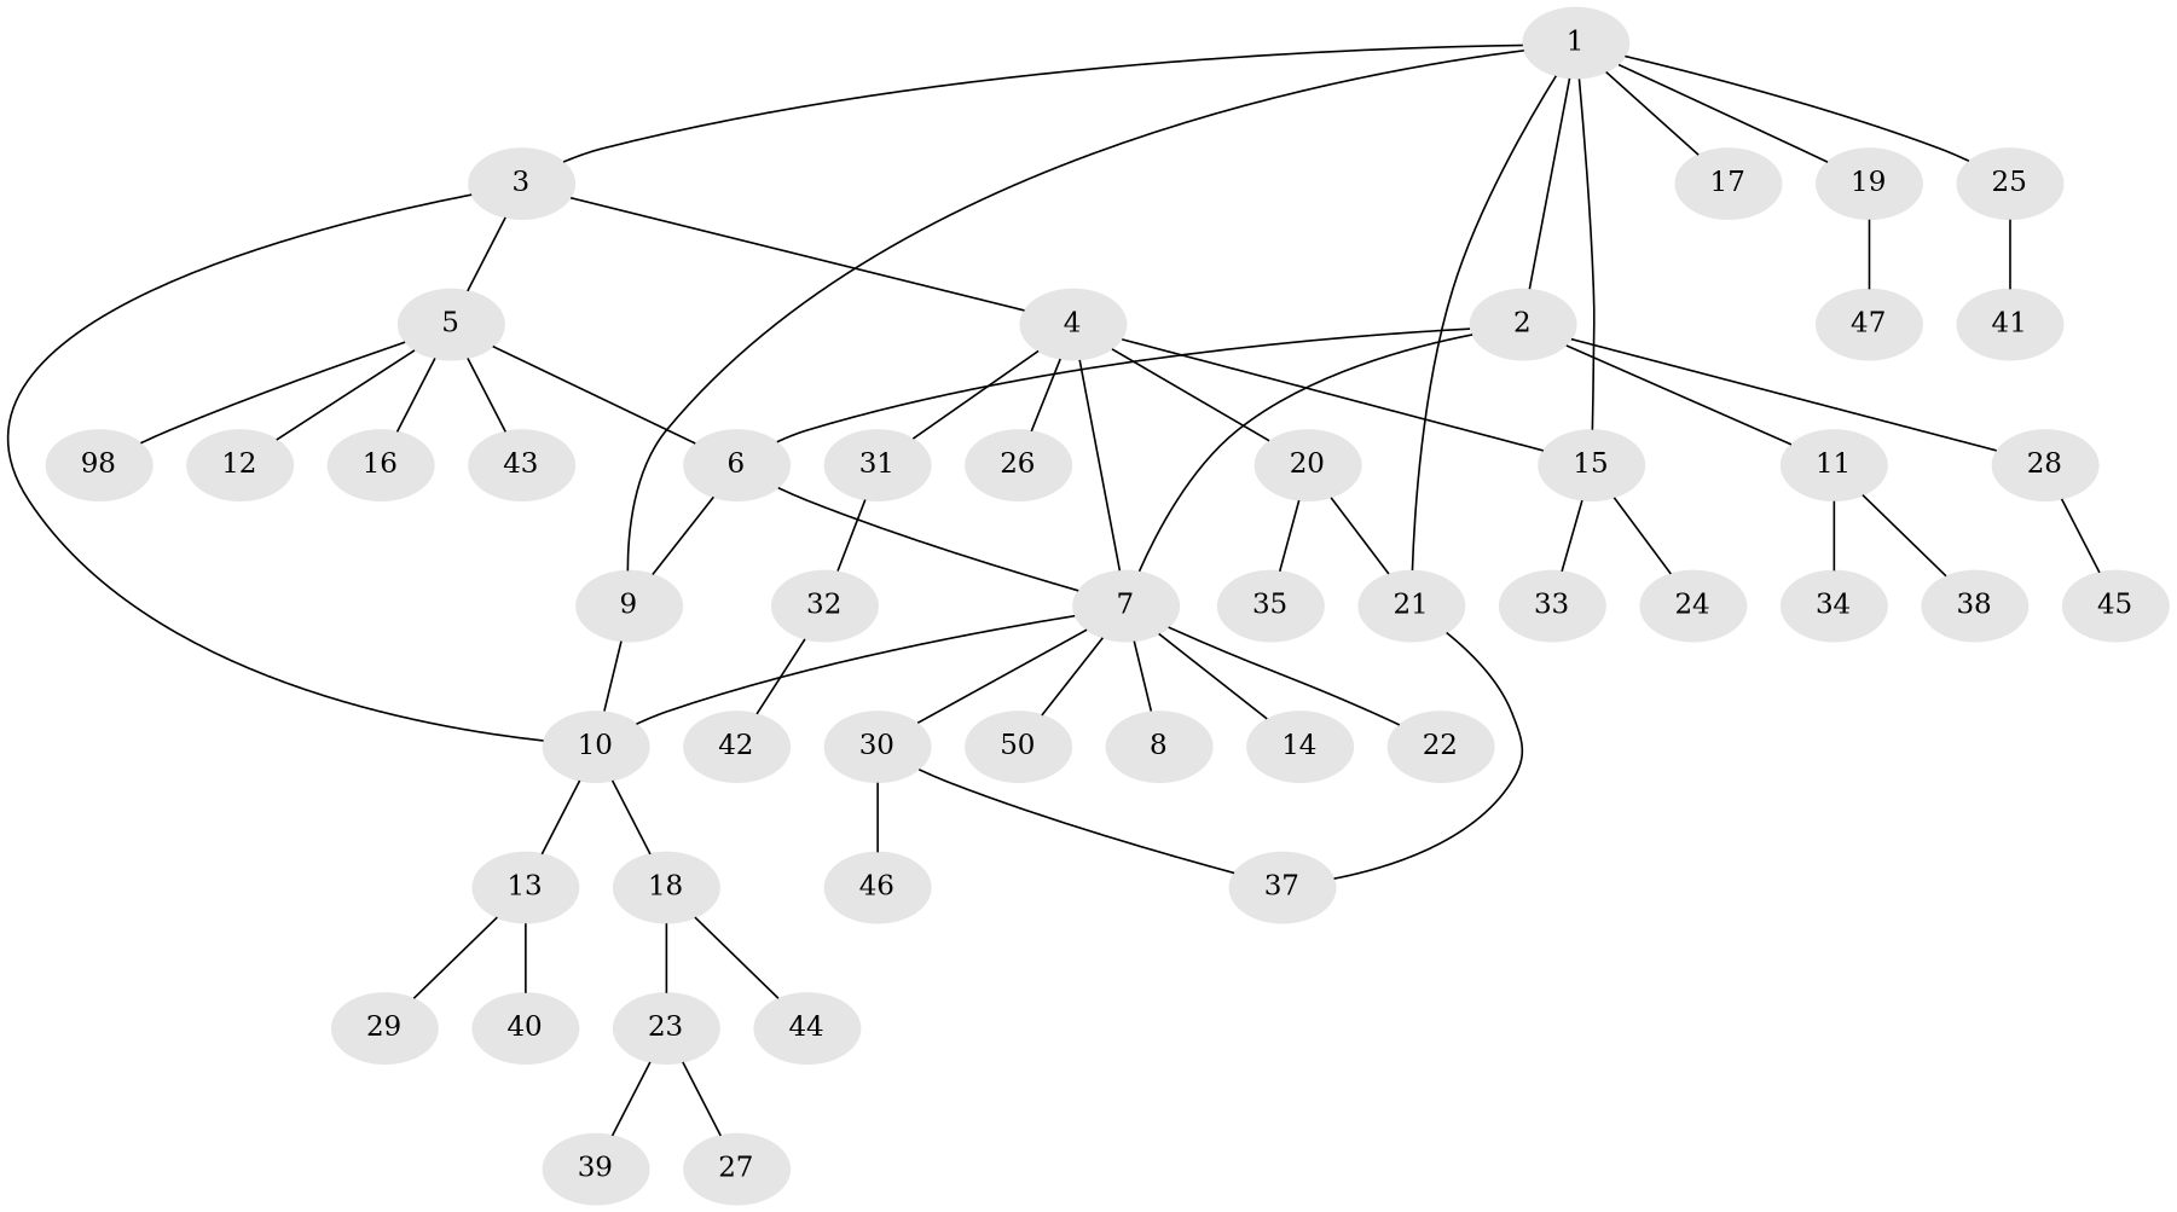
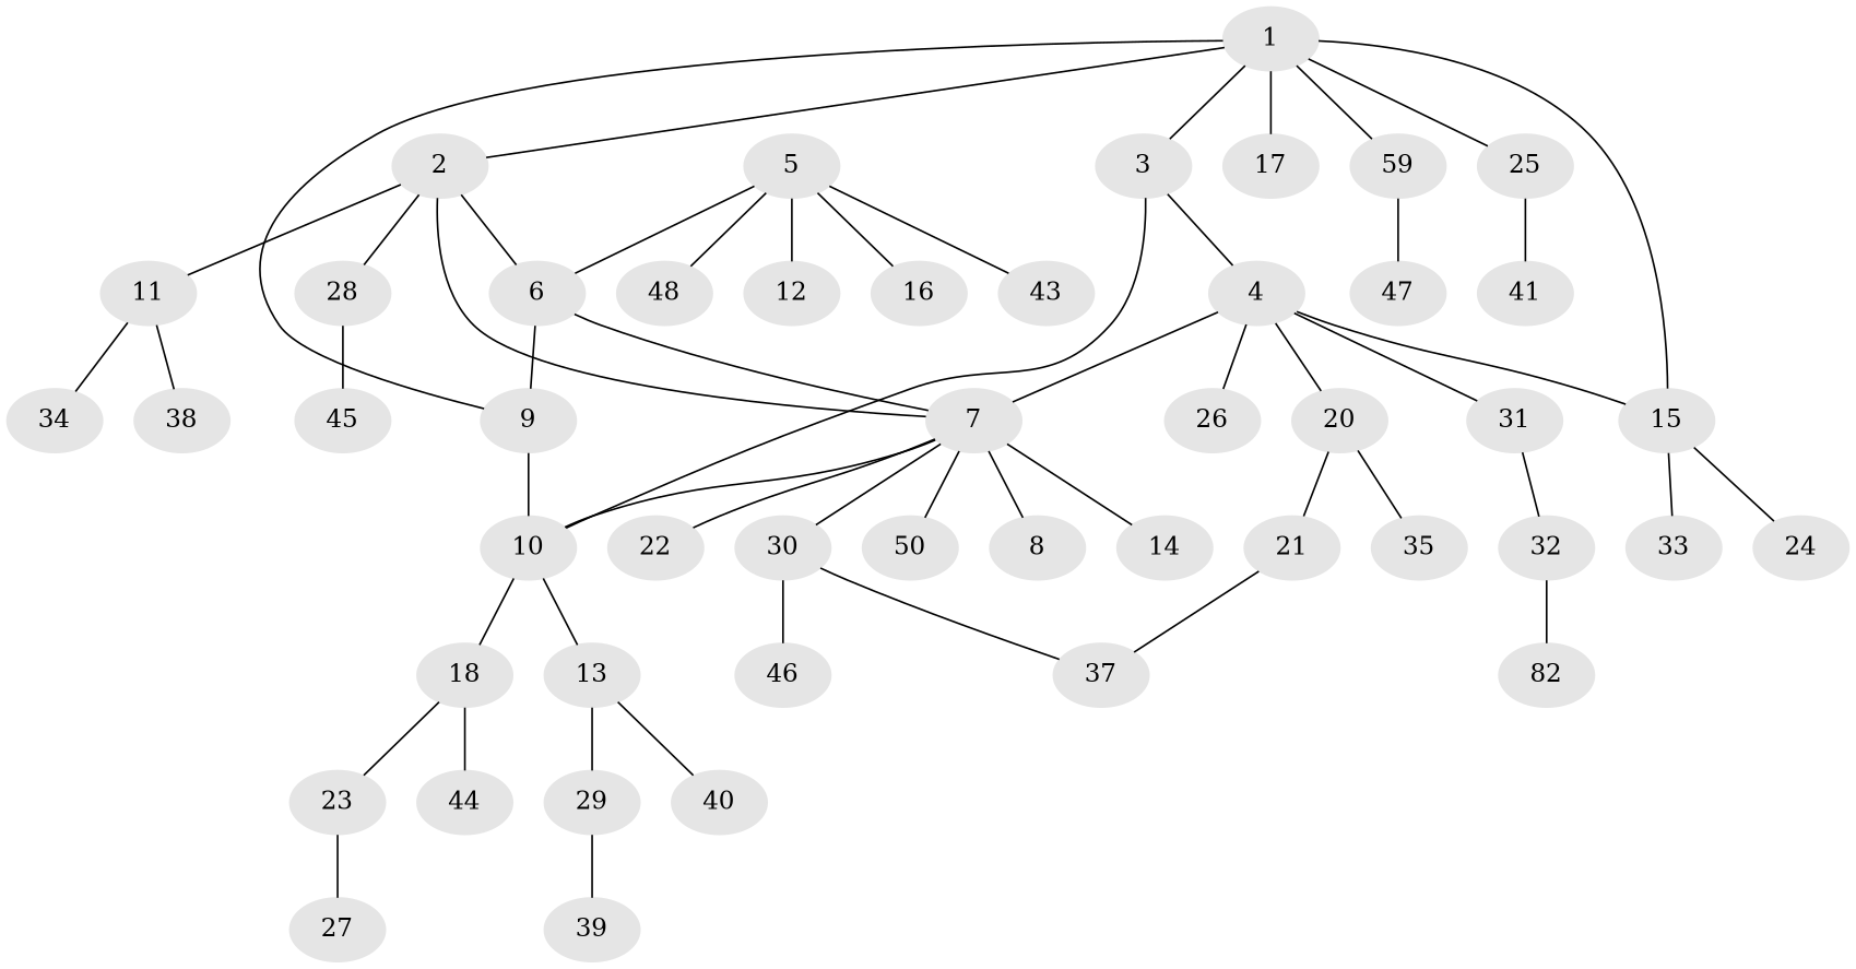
  graph {
    node [color=gray90 style=filled]
    1
    2
    3
    9
    15
    17
-   19
+   19 [label=59]
    21
    25
    6
    7
    11
    28
    4
    5
    10
    24
    33
    47
    37
    41
    8
    14
    22
    30
    50
    34
    38
    45
    20
    26
    31
    12
    16
    43
-   48 [label=98]
+   48
    13
    18
    35
    32
    46
    29
    40
    23
    44
    39
    27
-   42
+   42 [label=82]
    1 -- 2
    1 -- 3
    1 -- 9
    1 -- 15
    1 -- 17
    1 -- 19
-   1 -- 21
    1 -- 25
    2 -- 6
    2 -- 7
    2 -- 11
    2 -- 28
    3 -- 4
-   3 -- 5
    3 -- 10
    9 -- 10
    15 -- 24
    15 -- 33
    19 -- 47
    21 -- 37
    25 -- 41
    6 -- 9
    6 -- 7
    7 -- 10
    7 -- 8
    7 -- 14
    7 -- 22
    7 -- 30
    7 -- 50
    11 -- 34
    11 -- 38
    28 -- 45
    4 -- 15
    4 -- 7
    4 -- 20
    4 -- 26
    4 -- 31
    5 -- 6
    5 -- 12
    5 -- 16
    5 -- 43
    5 -- 48
    10 -- 13
    10 -- 18
    30 -- 37
    30 -- 46
    20 -- 21
    20 -- 35
    31 -- 32
    13 -- 29
    13 -- 40
    18 -- 23
    18 -- 44
    32 -- 42
-   23 -- 39
+   29 -- 39
    23 -- 27
  }
